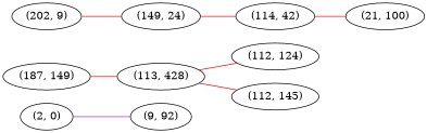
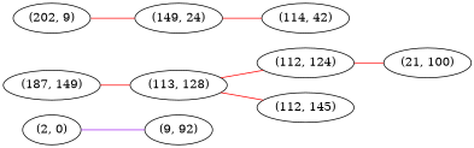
  graph {
    rankdir=LR
    edge [color=red weight=1]
    n1 [label="(2, 0)"]
    "(9, 92)"
    "(187, 149)"
-   "(113, 128)" [label="(113, 428)"]
+   "(113, 128)"
    "(112, 124)"
    n6 [label="(112, 145)"]
    "(21, 100)"
    "(202, 9)"
    "(149, 24)"
    "(114, 42)"
    n1 -- "(9, 92)" [color=purple weight=4]
    "(187, 149)" -- "(113, 128)"
    "(113, 128)" -- "(112, 124)"
    "(113, 128)" -- n6
-   "(114, 42)" -- "(21, 100)"
+   "(112, 124)" -- "(21, 100)"
    "(202, 9)" -- "(149, 24)"
    "(149, 24)" -- "(114, 42)"
  }
